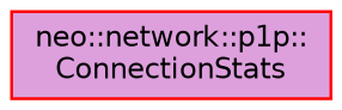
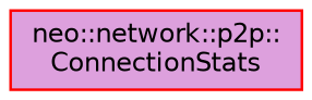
  digraph {
    rankdir=LR
-   n1 [color=red fillcolor=plum fontname=Helvetica fontsize=10 height=0.2 label="neo::network::p1p::\lConnectionStats" shape=box style=filled width=0.4]
+   n1 [color=red fillcolor=plum fontname=Helvetica fontsize=10 height=0.2 label="neo::network::p2p::\lConnectionStats" shape=box style=filled width=0.4]
  }
